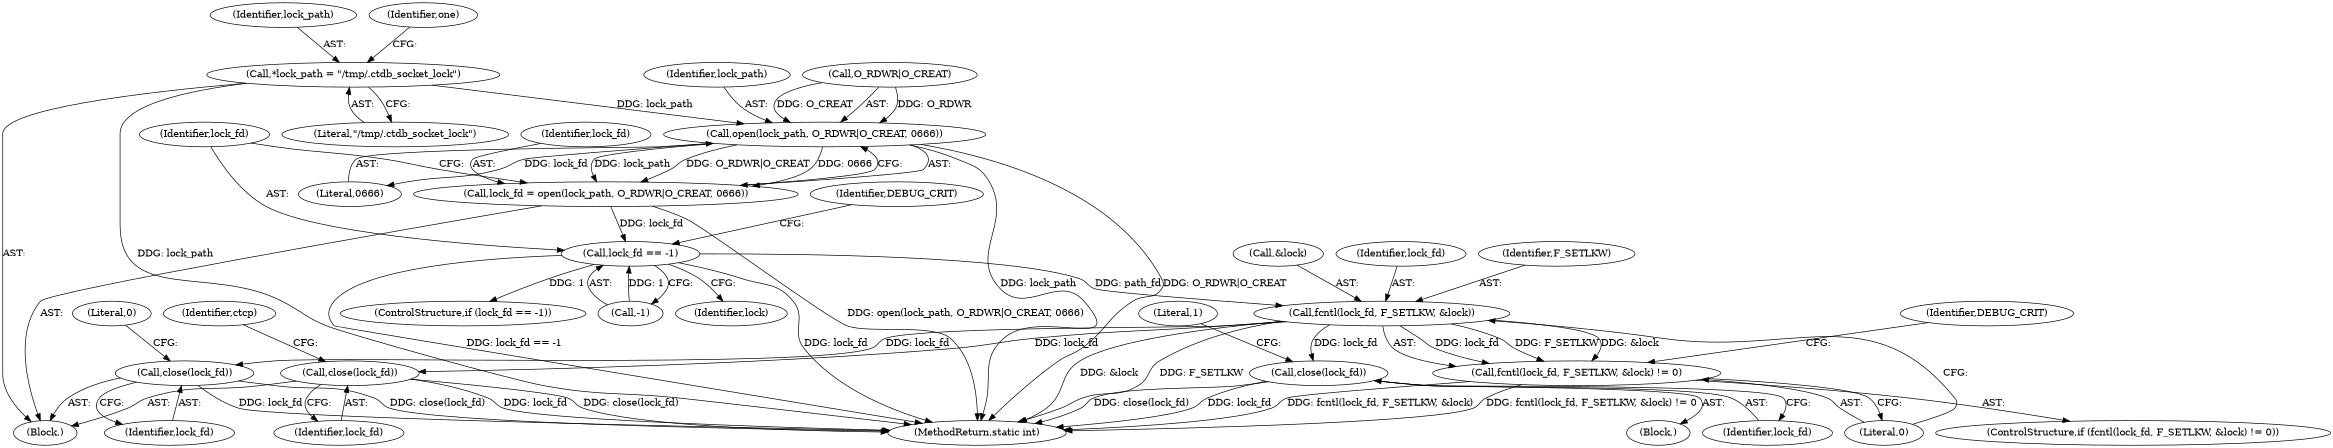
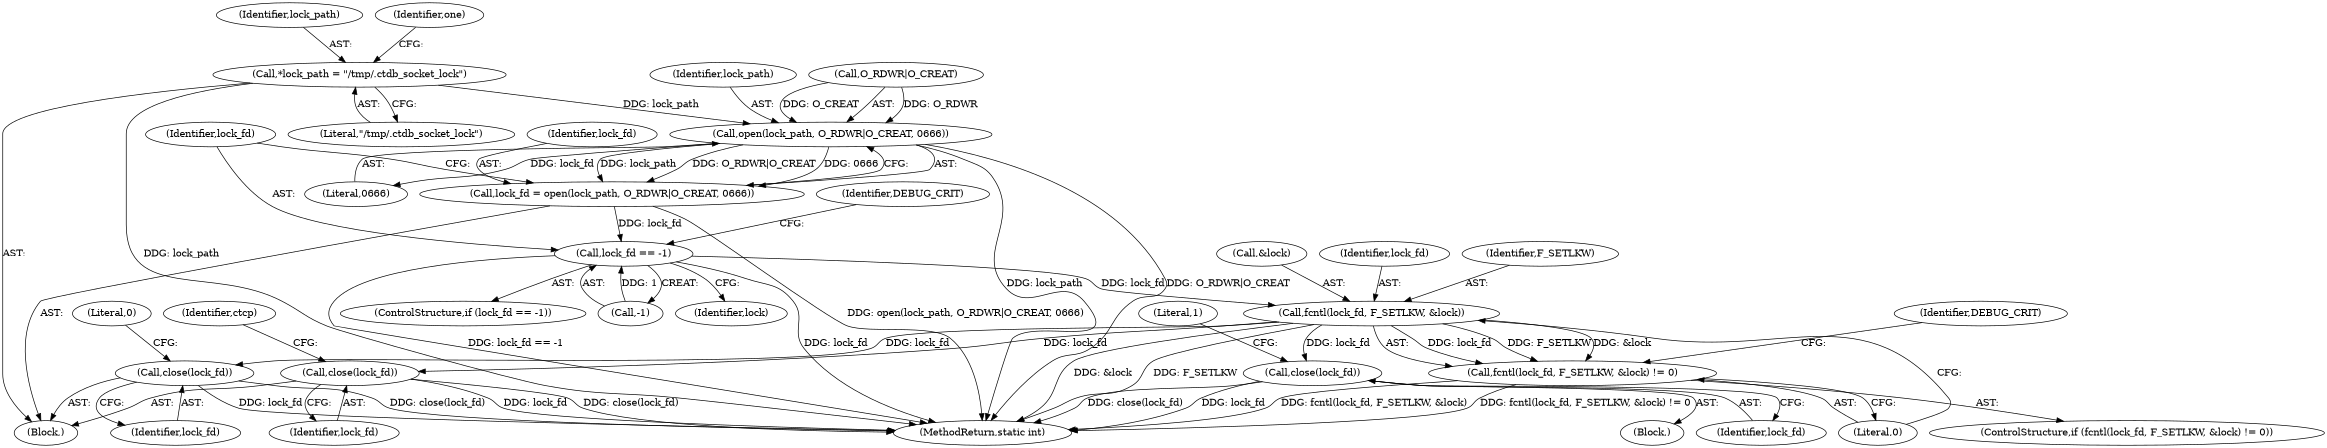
  digraph {
    n1 [label="(Call,*lock_path = \"/tmp/.ctdb_socket_lock\")"]
    n2 [label="(Call,open(lock_path, O_RDWR|O_CREAT, 0666))"]
    n3 [label="(Block,)"]
    n4 [label="(Literal,\"/tmp/.ctdb_socket_lock\")"]
    n5 [label="(MethodReturn,static int)"]
    n6 [label="(Call,lock_fd = open(lock_path, O_RDWR|O_CREAT, 0666))"]
    n7 [label="(Literal,0666)"]
    n8 [label="(Call,lock_fd == -1)"]
    n9 [label="(Call,fcntl(lock_fd, F_SETLKW, &lock))"]
    n10 [label="(ControlStructure,if (lock_fd == -1))"]
    n11 [label="(Call,-1)"]
    n12 [label="(Identifier,lock)"]
    n13 [label="(Call,fcntl(lock_fd, F_SETLKW, &lock) != 0)"]
    n14 [label="(Call,close(lock_fd))"]
    n15 [label="(Call,close(lock_fd))"]
    n16 [label="(Call,close(lock_fd))"]
    n17 [label="(ControlStructure,if (fcntl(lock_fd, F_SETLKW, &lock) != 0))"]
    n18 [label="(Literal,0)"]
    n19 [label="(Identifier,lock_fd)"]
    n20 [label="(Block,)"]
    n21 [label="(Identifier,lock_fd)"]
    n22 [label="(Identifier,lock_fd)"]
    n23 [label="(Call,&lock)"]
    n24 [label="(Identifier,ctcp)"]
    n25 [label="(Identifier,lock_path)"]
    n26 [label="(Identifier,lock_path)"]
    n27 [label="(Identifier,lock_fd)"]
    n28 [label="(Literal,1)"]
    n29 [label="(Identifier,F_SETLKW)"]
    n30 [label="(Call,O_RDWR|O_CREAT)"]
    n31 [label="(Identifier,DEBUG_CRIT)"]
    n32 [label="(Identifier,DEBUG_CRIT)"]
    n33 [label="(Literal,0)"]
    n34 [label="(Identifier,one)"]
    n35 [label="(Identifier,lock_fd)"]
    n36 [label="(Identifier,lock_fd)"]
    n1 -> n2 [label="DDG: lock_path"]
    n1 -> n3 [label="AST: "]
    n1 -> n4 [label="CFG: "]
    n1 -> n5 [label="DDG: lock_path"]
    n2 -> n5 [label="DDG: lock_path"]
    n2 -> n5 [label="DDG: O_RDWR|O_CREAT"]
    n2 -> n6 [label="AST: "]
    n2 -> n6 [label="DDG: lock_path"]
    n2 -> n6 [label="DDG: O_RDWR|O_CREAT"]
    n2 -> n6 [label="DDG: 0666"]
    n2 -> n7 [label="DDG: lock_fd"]
    n4 -> n1 [label="AST: "]
    n6 -> n2 [label="CFG: "]
    n6 -> n3 [label="AST: "]
    n6 -> n5 [label="DDG: open(lock_path, O_RDWR|O_CREAT, 0666)"]
    n6 -> n8 [label="DDG: lock_fd"]
    n7 -> n2 [label="AST: "]
    n8 -> n5 [label="DDG: lock_fd"]
    n8 -> n5 [label="DDG: lock_fd == -1"]
-   n8 -> n9 [label="DDG: path_fd"]
-   n8 -> n10 [label="DDG: 1"]
-   n8 -> n11 [label="CFG: "]
+   n8 -> n9 [label="DDG: lock_fd"]
+   n8 -> n10 [label="AST: "]
+   n8 -> n11 [label="CREAT: "]
    n8 -> n12 [label="CFG: "]
    n9 -> n5 [label="DDG: &lock"]
    n9 -> n5 [label="DDG: F_SETLKW"]
    n9 -> n13 [label="AST: "]
    n9 -> n13 [label="DDG: lock_fd"]
    n9 -> n13 [label="DDG: F_SETLKW"]
    n9 -> n13 [label="DDG: &lock"]
    n9 -> n14 [label="DDG: lock_fd"]
    n9 -> n15 [label="DDG: lock_fd"]
    n9 -> n16 [label="DDG: lock_fd"]
    n11 -> n8 [label="AST: "]
    n11 -> n8 [label="DDG: 1"]
    n13 -> n5 [label="DDG: fcntl(lock_fd, F_SETLKW, &lock)"]
    n13 -> n5 [label="DDG: fcntl(lock_fd, F_SETLKW, &lock) != 0"]
    n13 -> n17 [label="AST: "]
    n13 -> n18 [label="CFG: "]
    n14 -> n5 [label="DDG: lock_fd"]
    n14 -> n5 [label="DDG: close(lock_fd)"]
    n14 -> n19 [label="CFG: "]
    n14 -> n20 [label="AST: "]
    n15 -> n3 [label="AST: "]
    n15 -> n5 [label="DDG: close(lock_fd)"]
    n15 -> n5 [label="DDG: lock_fd"]
    n15 -> n21 [label="CFG: "]
    n16 -> n3 [label="AST: "]
    n16 -> n5 [label="DDG: lock_fd"]
    n16 -> n5 [label="DDG: close(lock_fd)"]
    n16 -> n22 [label="CFG: "]
    n18 -> n9 [label="CFG: "]
    n18 -> n13 [label="AST: "]
    n19 -> n14 [label="AST: "]
    n21 -> n15 [label="AST: "]
    n22 -> n16 [label="AST: "]
    n23 -> n9 [label="AST: "]
    n24 -> n16 [label="CFG: "]
    n25 -> n2 [label="AST: "]
    n26 -> n1 [label="AST: "]
    n27 -> n9 [label="AST: "]
    n28 -> n14 [label="CFG: "]
    n29 -> n9 [label="AST: "]
    n30 -> n2 [label="AST: "]
    n30 -> n2 [label="DDG: O_RDWR"]
    n30 -> n2 [label="DDG: O_CREAT"]
    n31 -> n8 [label="CFG: "]
    n32 -> n13 [label="CFG: "]
    n33 -> n15 [label="CFG: "]
    n34 -> n1 [label="CFG: "]
    n35 -> n6 [label="AST: "]
    n36 -> n6 [label="CFG: "]
    n36 -> n8 [label="AST: "]
  }
